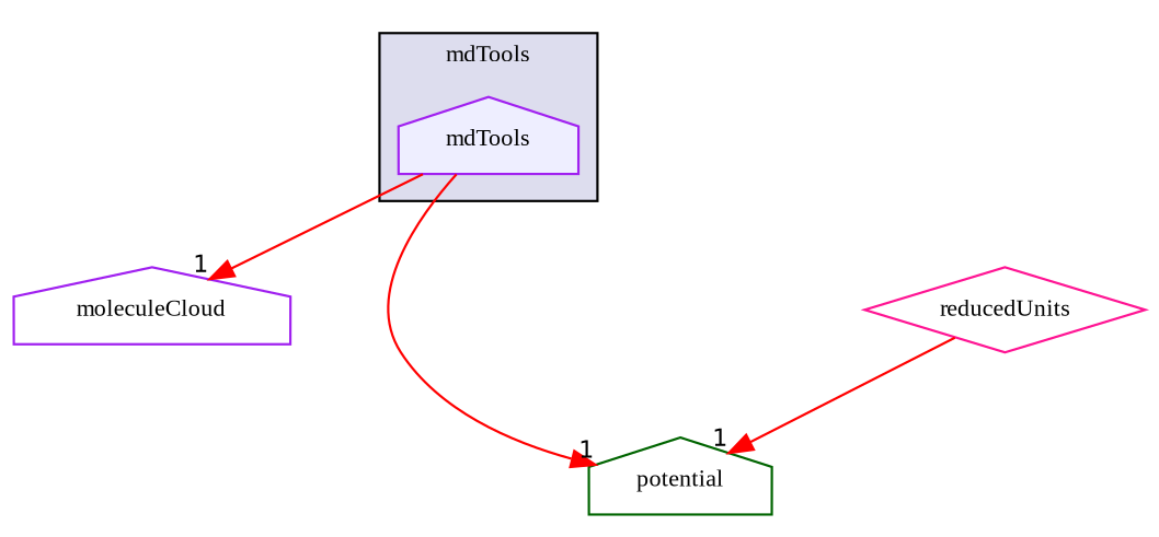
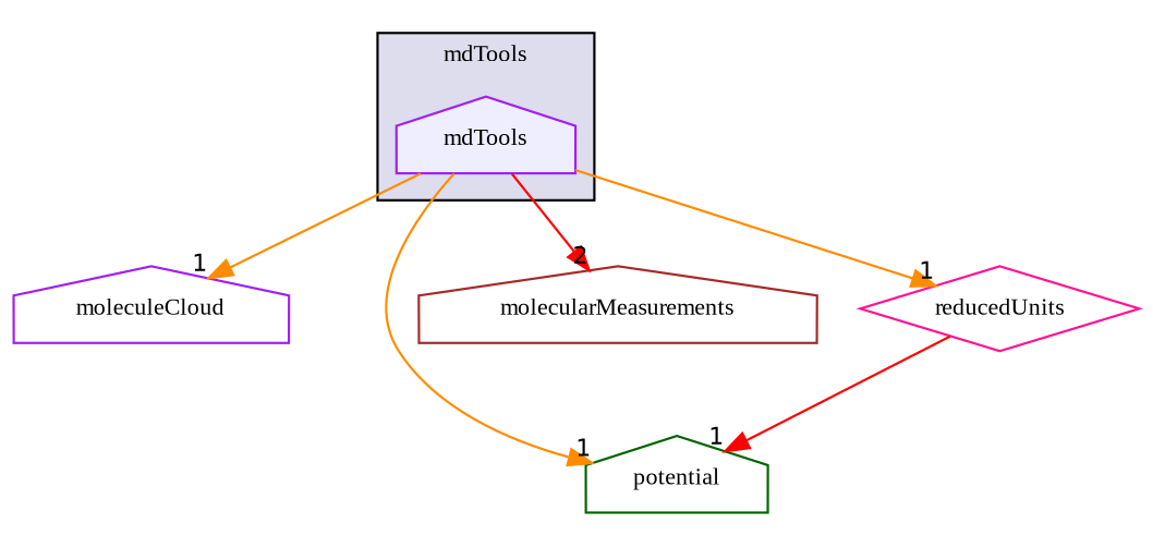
  digraph {
    compound=true
    fontname="Liberation Serif"
    node [color=purple fontname="Liberation Serif" fontsize=10 shape=house]
    edge [color=darkorange fontname="Liberation Serif" headlabel=1 labeldistance=1.5 labelfontname=Helvetica labelfontsize=10]
    n1 [fillcolor="#eeeeff" label=mdTools pencolor=black style=filled]
    n2 [label=moleculeCloud]
    n3 [color=darkgreen label=potential]
+   n4 [color=brown label=molecularMeasurements]
    n5 [color=deeppink label=reducedUnits shape=diamond]
    subgraph cluster_1 {
      bgcolor="#ddddee"
      fontsize=10
      label=mdTools
      pencolor=black
      n1
    }
-   n1 -> n2 [color=red]
-   n1 -> n3 [color=red]
+   n1 -> n2
+   n1 -> n3
+   n1 -> n4 [color=red headlabel=2]
+   n1 -> n5
    n5 -> n3 [color=red]
  }
